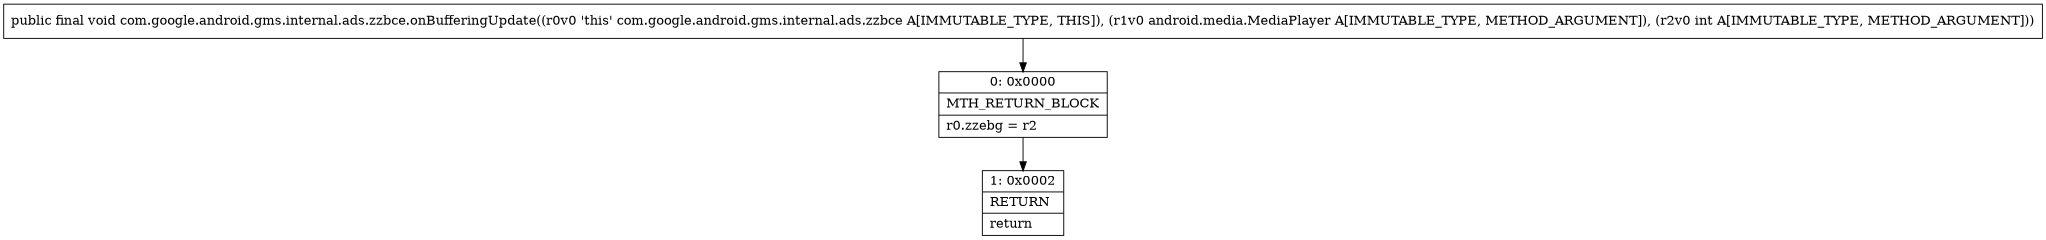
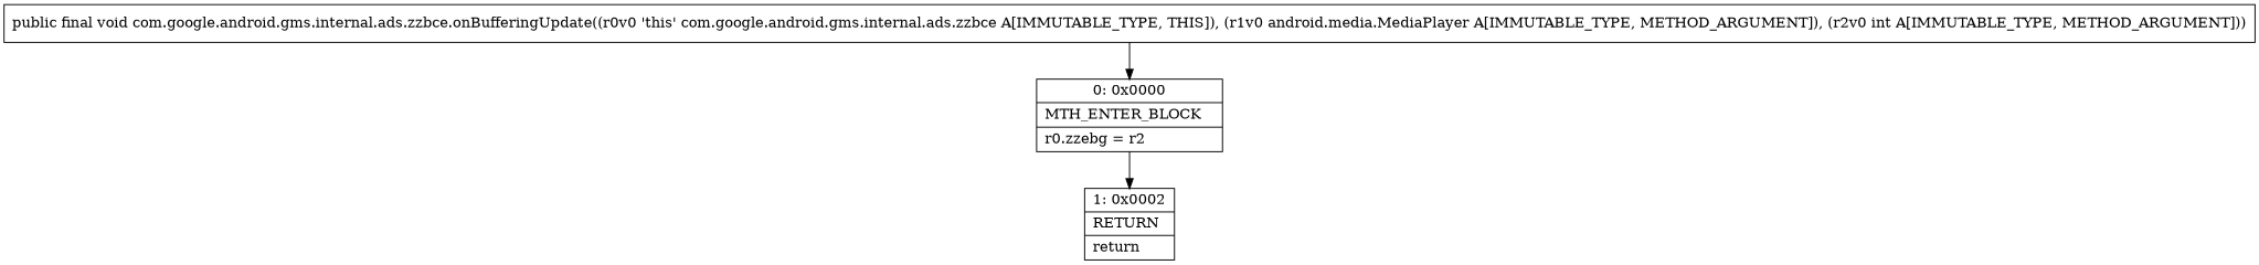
  digraph {
    node [shape=record]
-   n1 [label="{0\:\ 0x0000|MTH_RETURN_BLOCK\l|r0.zzebg = r2\l}"]
+   n1 [label="{0\:\ 0x0000|MTH_ENTER_BLOCK\l|r0.zzebg = r2\l}"]
    n2 [label="{1\:\ 0x0002|RETURN\l|return\l}"]
    n3 [label="{public final void com.google.android.gms.internal.ads.zzbce.onBufferingUpdate((r0v0 'this' com.google.android.gms.internal.ads.zzbce A[IMMUTABLE_TYPE, THIS]), (r1v0 android.media.MediaPlayer A[IMMUTABLE_TYPE, METHOD_ARGUMENT]), (r2v0 int A[IMMUTABLE_TYPE, METHOD_ARGUMENT])) }"]
    n1 -> n2
    n3 -> n1
  }
